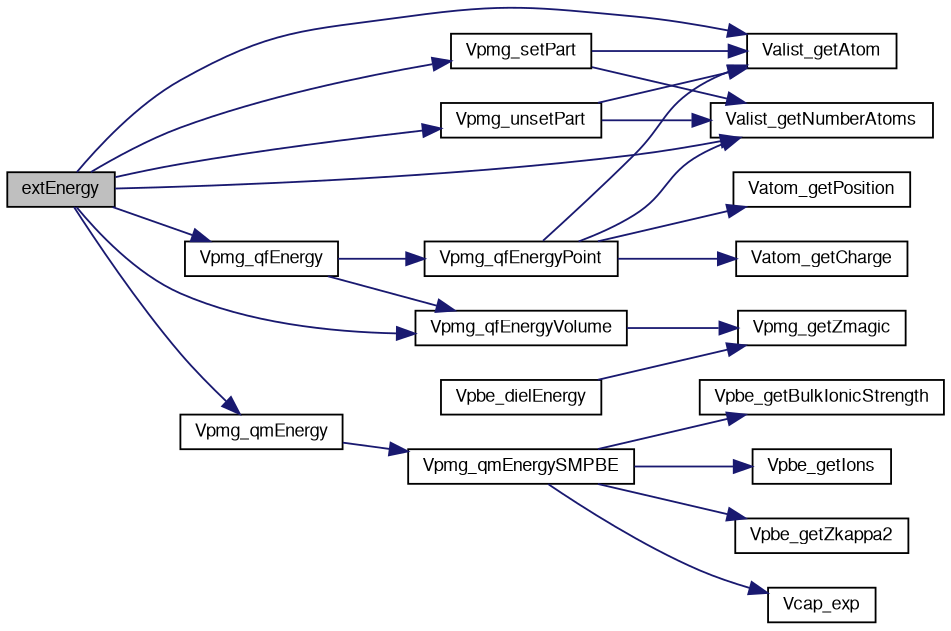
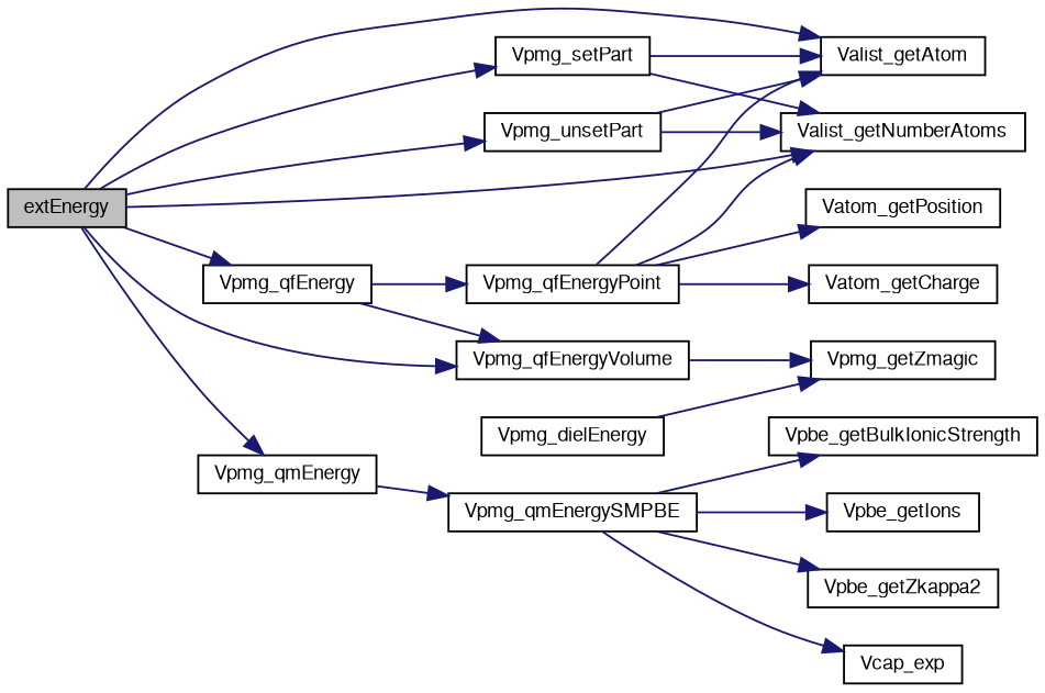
  digraph {
    rankdir=LR
    node [color=black fillcolor=white fontname=FreeSans fontsize=10 shape=record style=filled]
    edge [color=midnightblue fontname=FreeSans fontsize=10 labelfontname=FreeSans labelfontsize=10 style=solid]
    n1 [fillcolor=grey75 fontcolor=black height=0.2 label=extEnergy width=0.4]
    n2 [height=0.2 label=Valist_getAtom width=0.4]
    n3 [height=0.2 label=Valist_getNumberAtoms width=0.4]
    n4 [height=0.2 label=Vpmg_qfEnergy width=0.4]
    n5 [height=0.2 label=Vpmg_qmEnergy width=0.4]
    n6 [height=0.2 label=Vpmg_setPart width=0.4]
    n7 [height=0.2 label=Vpmg_unsetPart width=0.4]
    n8 [height=0.2 label=Vpmg_qfEnergyVolume width=0.4]
-   n9 [height=0.2 label=Vpbe_dielEnergy width=0.4]
+   n9 [height=0.2 label=Vpmg_dielEnergy width=0.4]
    n10 [height=0.2 label=Vpmg_getZmagic width=0.4]
    n11 [height=0.2 label=Vpmg_qfEnergyPoint width=0.4]
    n12 [height=0.2 label=Vpmg_qmEnergySMPBE width=0.4]
    n13 [height=0.2 label=Vatom_getCharge width=0.4]
    n14 [height=0.2 label=Vatom_getPosition width=0.4]
    n15 [height=0.2 label=Vcap_exp width=0.4]
    n16 [height=0.2 label=Vpbe_getBulkIonicStrength width=0.4]
    n17 [height=0.2 label=Vpbe_getIons width=0.4]
    n18 [height=0.2 label=Vpbe_getZkappa2 width=0.4]
    n1 -> n2
    n1 -> n3
    n1 -> n4
    n1 -> n5
    n1 -> n6
    n1 -> n7
    n1 -> n8
    n4 -> n8
    n4 -> n11
    n5 -> n12
    n6 -> n2
    n6 -> n3
    n7 -> n2
    n7 -> n3
    n8 -> n10
    n9 -> n10
    n11 -> n2
    n11 -> n3
    n11 -> n13
    n11 -> n14
    n12 -> n15
    n12 -> n16
    n12 -> n17
    n12 -> n18
  }
